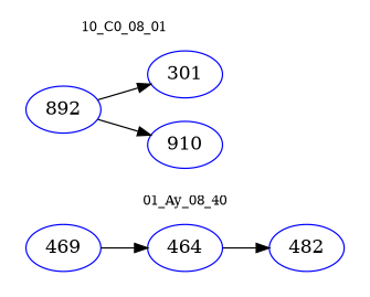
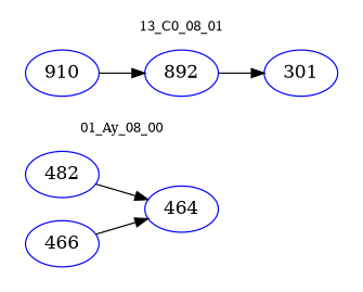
  digraph {
    rankdir=LR
    node [color=blue]
    edge [color=black]
    n1 [label=464]
    n2 [label=482]
-   n3 [label=469]
+   n3 [label=466]
    n4 [label=892]
    n5 [label=910]
    n6 [label=301]
    subgraph cluster_1 {
      color=white
      fontsize=10
-     label="01_Ay_08_40"
+     label="01_Ay_08_00"
      n1
      n2
      n3
    }
    subgraph cluster_2 {
      color=white
      fontsize=10
-     label="10_C0_08_01"
+     label="13_C0_08_01"
      n4
      n5
      n6
    }
-   n1 -> n2
+   n2 -> n1
    n3 -> n1
-   n4 -> n5
+   n5 -> n4
    n4 -> n6
  }
